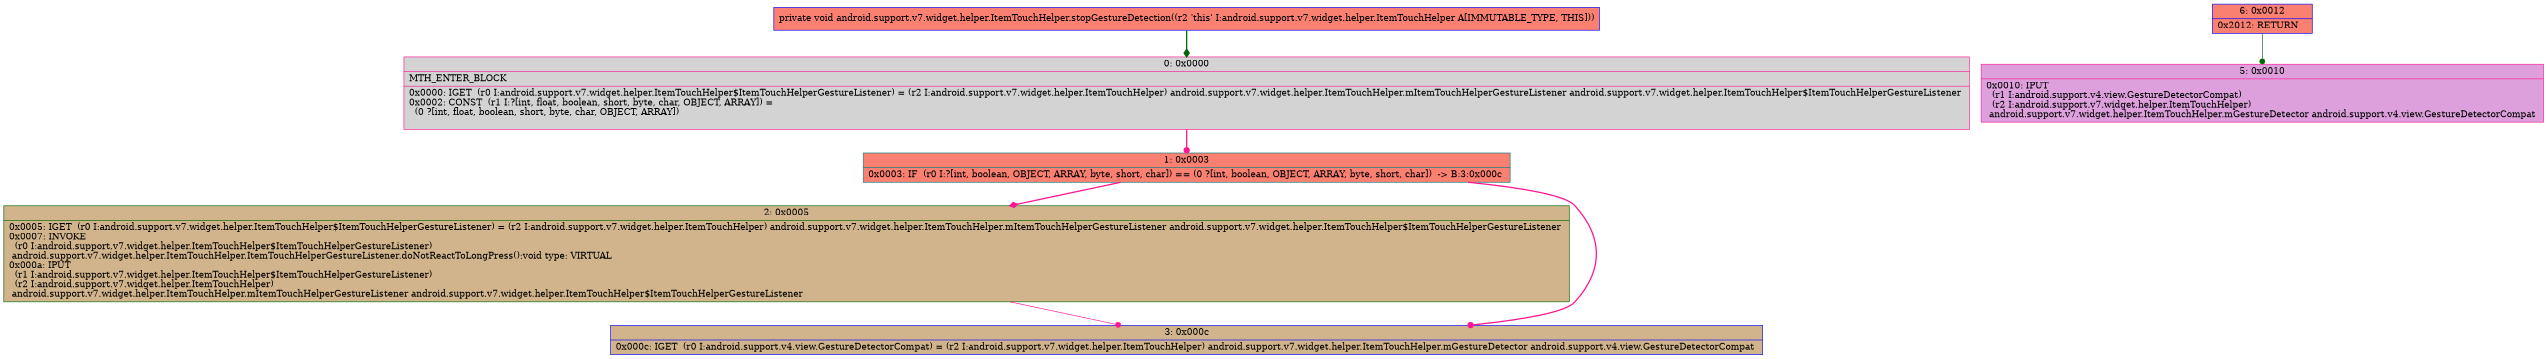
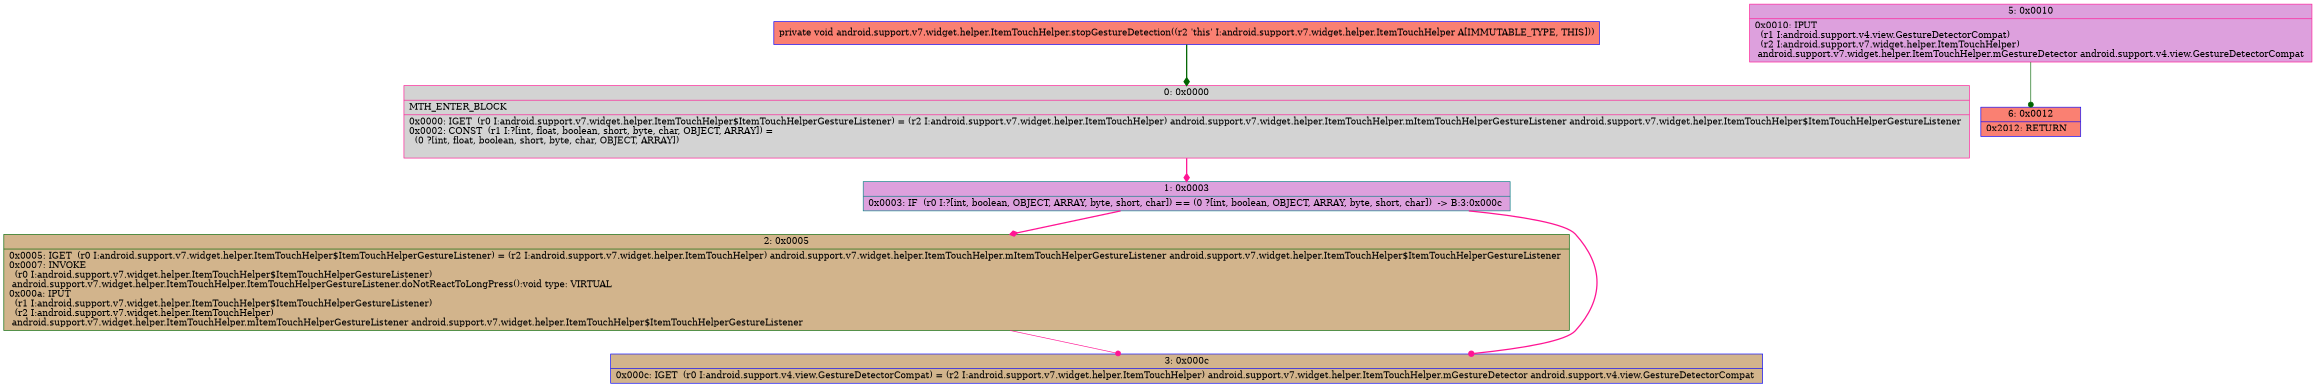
  digraph {
    node [color=blue fillcolor=plum shape=record style=filled]
    edge [arrowhead=dot color=deeppink style=bold]
    n1 [color=deeppink fillcolor=lightgrey label="{0\:\ 0x0000|MTH_ENTER_BLOCK\l|0x0000: IGET  (r0 I:android.support.v7.widget.helper.ItemTouchHelper$ItemTouchHelperGestureListener) = (r2 I:android.support.v7.widget.helper.ItemTouchHelper) android.support.v7.widget.helper.ItemTouchHelper.mItemTouchHelperGestureListener android.support.v7.widget.helper.ItemTouchHelper$ItemTouchHelperGestureListener \l0x0002: CONST  (r1 I:?[int, float, boolean, short, byte, char, OBJECT, ARRAY]) = \l  (0 ?[int, float, boolean, short, byte, char, OBJECT, ARRAY])\l \l}"]
-   n2 [color=teal fillcolor=salmon label="{1\:\ 0x0003|0x0003: IF  (r0 I:?[int, boolean, OBJECT, ARRAY, byte, short, char]) == (0 ?[int, boolean, OBJECT, ARRAY, byte, short, char])  \-\> B:3:0x000c \l}"]
+   n2 [color=teal label="{1\:\ 0x0003|0x0003: IF  (r0 I:?[int, boolean, OBJECT, ARRAY, byte, short, char]) == (0 ?[int, boolean, OBJECT, ARRAY, byte, short, char])  \-\> B:3:0x000c \l}"]
    n3 [color=darkgreen fillcolor=tan label="{2\:\ 0x0005|0x0005: IGET  (r0 I:android.support.v7.widget.helper.ItemTouchHelper$ItemTouchHelperGestureListener) = (r2 I:android.support.v7.widget.helper.ItemTouchHelper) android.support.v7.widget.helper.ItemTouchHelper.mItemTouchHelperGestureListener android.support.v7.widget.helper.ItemTouchHelper$ItemTouchHelperGestureListener \l0x0007: INVOKE  \l  (r0 I:android.support.v7.widget.helper.ItemTouchHelper$ItemTouchHelperGestureListener)\l android.support.v7.widget.helper.ItemTouchHelper.ItemTouchHelperGestureListener.doNotReactToLongPress():void type: VIRTUAL \l0x000a: IPUT  \l  (r1 I:android.support.v7.widget.helper.ItemTouchHelper$ItemTouchHelperGestureListener)\l  (r2 I:android.support.v7.widget.helper.ItemTouchHelper)\l android.support.v7.widget.helper.ItemTouchHelper.mItemTouchHelperGestureListener android.support.v7.widget.helper.ItemTouchHelper$ItemTouchHelperGestureListener \l}"]
    n4 [fillcolor=tan label="{3\:\ 0x000c|0x000c: IGET  (r0 I:android.support.v4.view.GestureDetectorCompat) = (r2 I:android.support.v7.widget.helper.ItemTouchHelper) android.support.v7.widget.helper.ItemTouchHelper.mGestureDetector android.support.v4.view.GestureDetectorCompat \l}"]
    n5 [color=deeppink label="{5\:\ 0x0010|0x0010: IPUT  \l  (r1 I:android.support.v4.view.GestureDetectorCompat)\l  (r2 I:android.support.v7.widget.helper.ItemTouchHelper)\l android.support.v7.widget.helper.ItemTouchHelper.mGestureDetector android.support.v4.view.GestureDetectorCompat \l}"]
    n6 [fillcolor=salmon label="{6\:\ 0x0012|0x2012: RETURN   \l}"]
    n7 [fillcolor=salmon label="{private void android.support.v7.widget.helper.ItemTouchHelper.stopGestureDetection((r2 'this' I:android.support.v7.widget.helper.ItemTouchHelper A[IMMUTABLE_TYPE, THIS])) }"]
-   n1 -> n2
+   n1 -> n2 [arrowhead=diamond]
    n2 -> n3 [arrowhead=diamond]
    n2 -> n4
    n3 -> n4 [style=solid]
-   n6 -> n5 [color=darkgreen style=solid]
+   n5 -> n6 [color=darkgreen style=solid]
    n7 -> n1 [arrowhead=diamond color=darkgreen]
  }
